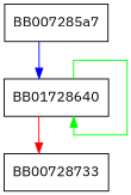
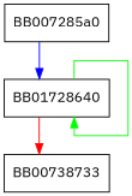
  digraph {
    fontname="IBM Plex Sans"
    splines=ortho
    node [fontname="IBM Plex Sans" shape=box]
    edge [fontname="IBM Plex Sans"]
    n1 [label=BB01728640]
-   BB007285a0 [label=BB007285a7]
-   BB00728733
+   BB007285a0
+   BB00728733 [label=BB00738733]
    n1 -> n1 [color=green]
    n1 -> BB00728733 [color=red]
    BB007285a0 -> n1 [color=blue]
  }
